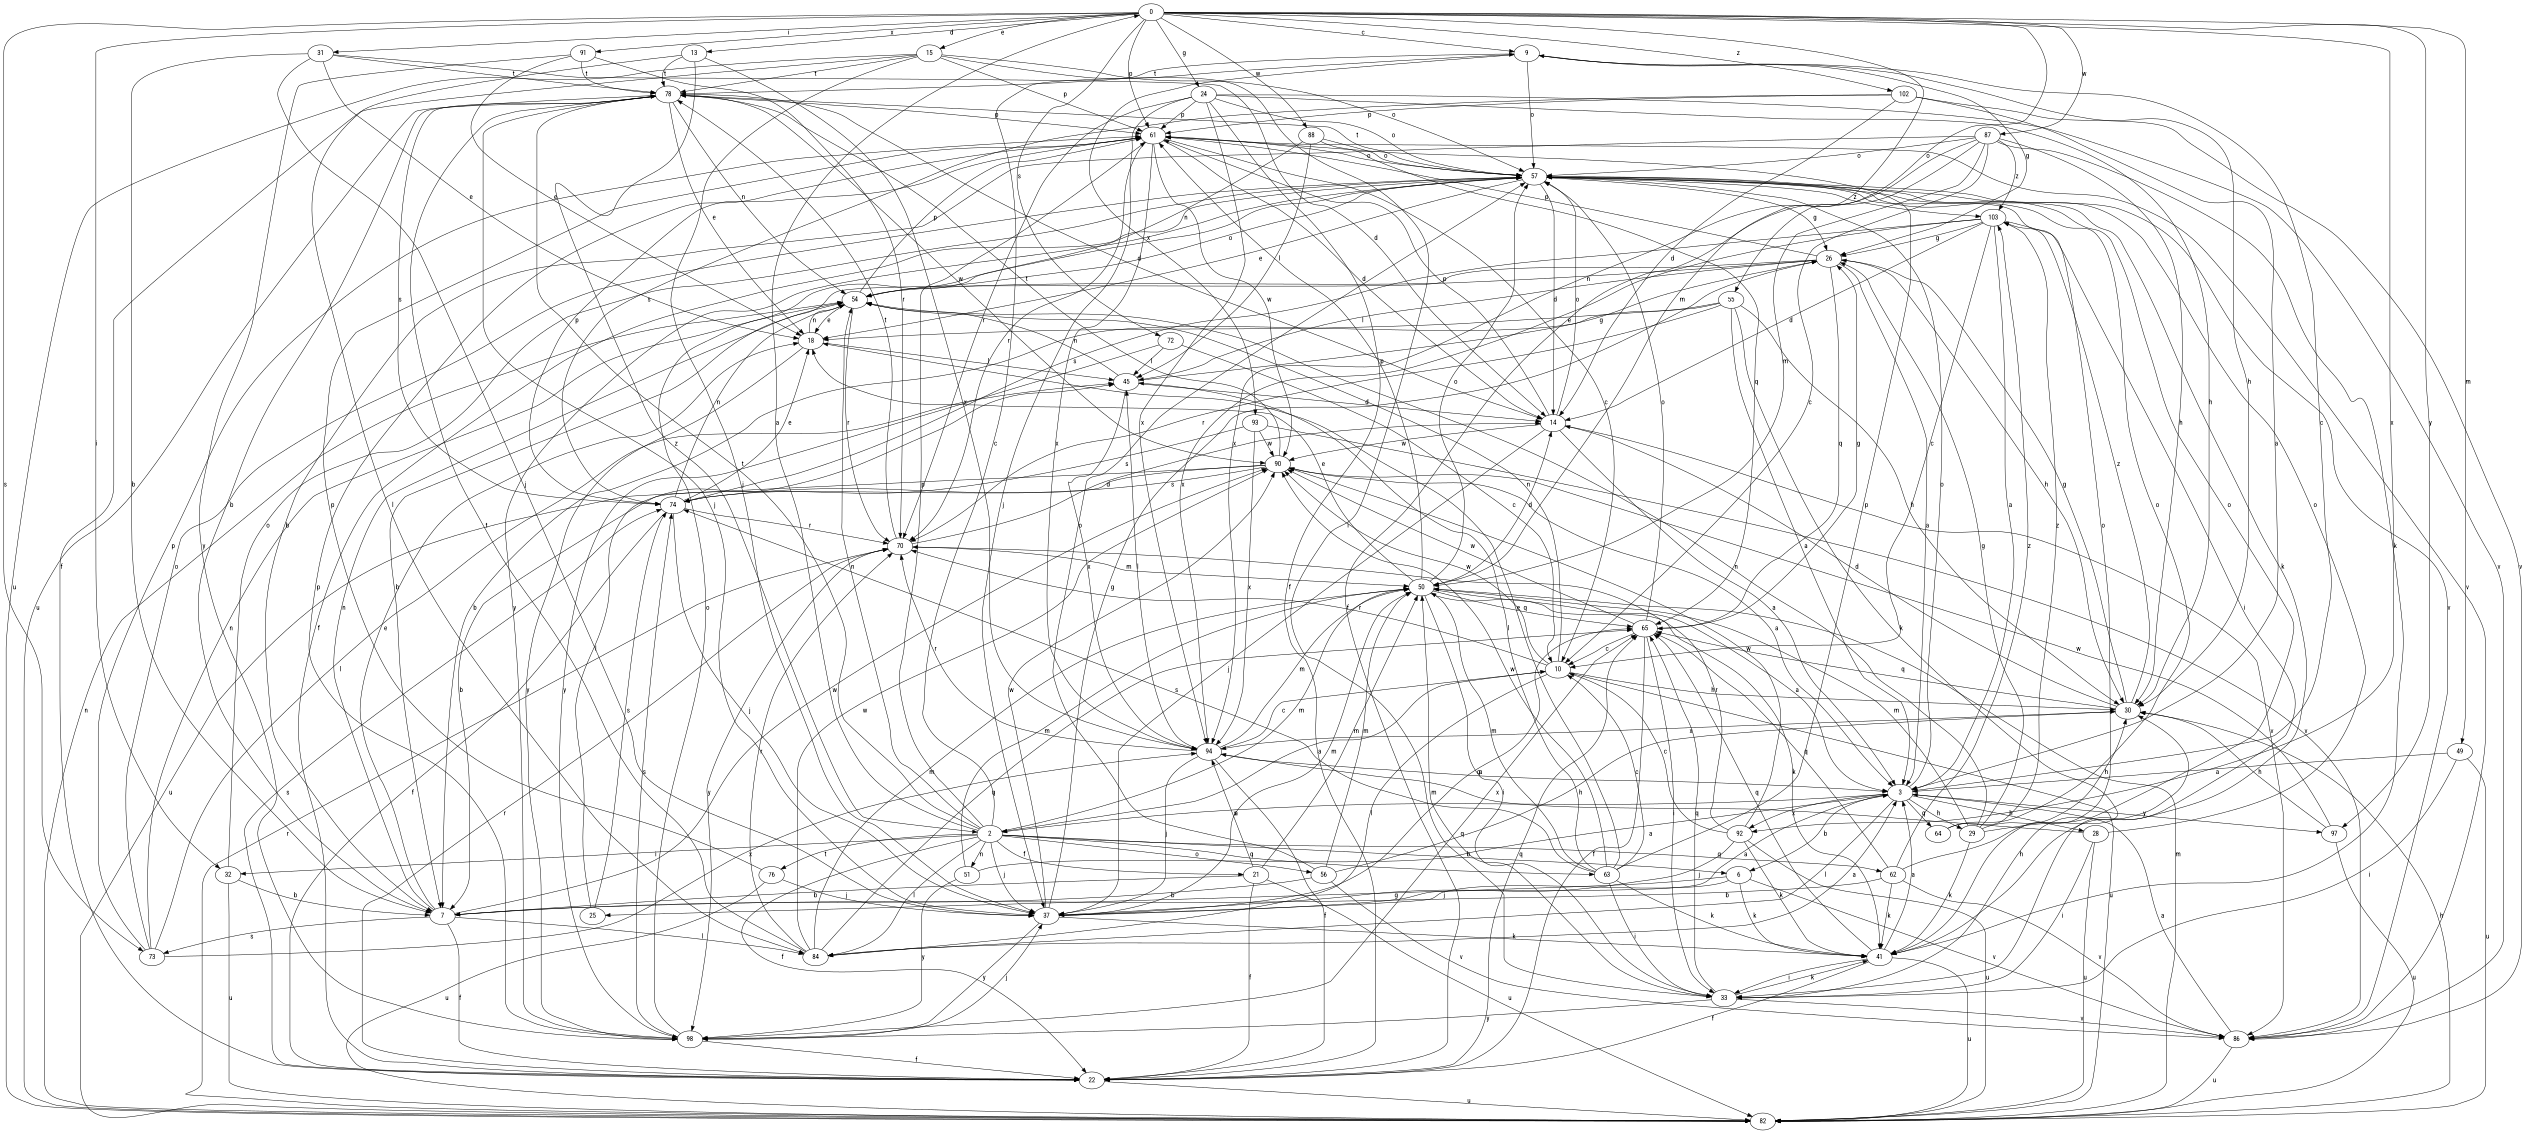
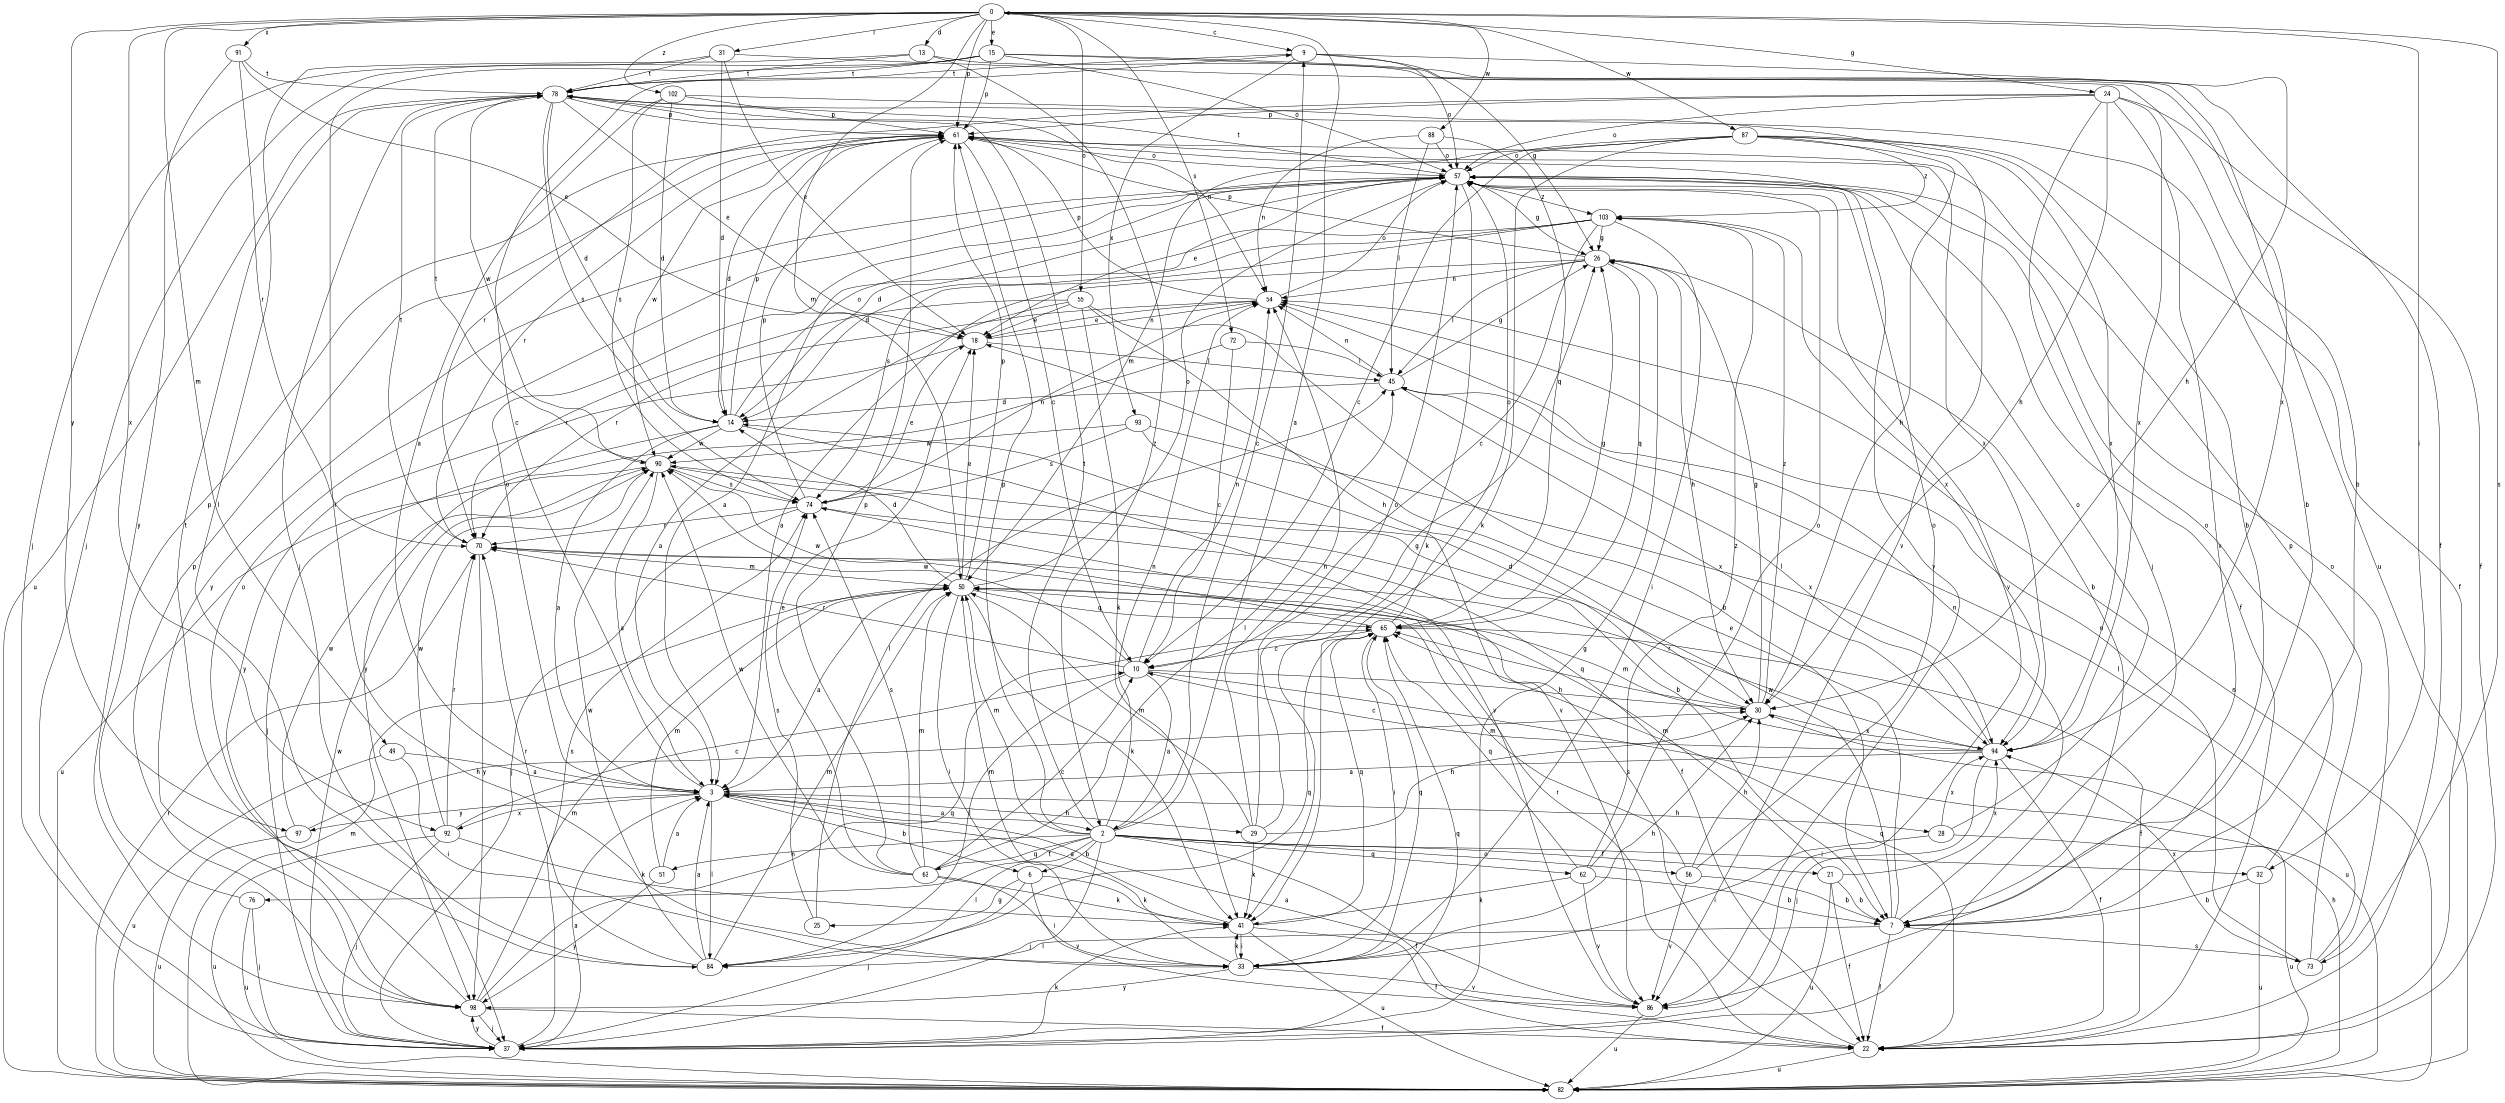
  strict digraph {
    fontname="Roboto Condensed"
    node [fontname="Roboto Condensed"]
    edge [fontname="Roboto Condensed"]
    0
    9
    13
    15
    24
    31
    32
    49
    50
    55
    61
    72
    73
    87
    88
    91
    92
    97
    102
    78
    57
    26
    30
    93
    2
    n26 [label=84]
    94
    22
    37
    82
    33
    86
    70
    7
    18
    14
    3
    41
    65
    90
    10
    45
    98
    54
    103
    74
    6
    21
    51
    56
    62
    63
    76
    25
    28
    29
-   64
    0 -> 9 [label=c]
    0 -> 13 [label=d]
    0 -> 15 [label=e]
    0 -> 24 [label=g]
    0 -> 31 [label=i]
    0 -> 32 [label=i]
    0 -> 49 [label=m]
    0 -> 50 [label=m]
    0 -> 55 [label=o]
    0 -> 61 [label=p]
    0 -> 72 [label=s]
    0 -> 73 [label=s]
    0 -> 87 [label=w]
    0 -> 88 [label=w]
    0 -> 91 [label=x]
    0 -> 92 [label=x]
    0 -> 97 [label=y]
    0 -> 102 [label=z]
    9 -> 78 [label=t]
    9 -> 57 [label=o]
    9 -> 26 [label=g]
    9 -> 30 [label=h]
    9 -> 93 [label=x]
    13 -> 78 [label=t]
    13 -> 2 [label=z]
    13 -> n26 [label=l]
    13 -> 94 [label=x]
    15 -> 61 [label=p]
    15 -> 78 [label=t]
    15 -> 57 [label=o]
    15 -> 22 [label=f]
    15 -> 37 [label=j]
    15 -> 82 [label=u]
    15 -> 33 [label=i]
    24 -> 61 [label=p]
    24 -> 57 [label=o]
    24 -> 30 [label=h]
    24 -> 94 [label=x]
    24 -> 22 [label=f]
    24 -> 37 [label=j]
    24 -> 86 [label=v]
    24 -> 70 [label=r]
    31 -> 78 [label=t]
    31 -> 37 [label=j]
    31 -> 7 [label=b]
    31 -> 18 [label=e]
    31 -> 14 [label=d]
    32 -> 57 [label=o]
    32 -> 82 [label=u]
    32 -> 7 [label=b]
    49 -> 82 [label=u]
    49 -> 33 [label=i]
    49 -> 3 [label=a]
    50 -> 61 [label=p]
    50 -> 57 [label=o]
    50 -> 33 [label=i]
    50 -> 18 [label=e]
    50 -> 14 [label=d]
    50 -> 3 [label=a]
    50 -> 41 [label=k]
    50 -> 65 [label=q]
    55 -> 30 [label=h]
    55 -> 70 [label=r]
    55 -> 7 [label=b]
    55 -> 18 [label=e]
    55 -> 3 [label=a]
    55 -> 41 [label=k]
    61 -> 57 [label=o]
    61 -> 94 [label=x]
    61 -> 86 [label=v]
    61 -> 70 [label=r]
    61 -> 14 [label=d]
    61 -> 90 [label=w]
    61 -> 10 [label=c]
    72 -> 10 [label=c]
    72 -> 45 [label=l]
    72 -> 98 [label=y]
    73 -> 61 [label=p]
    73 -> 57 [label=o]
    73 -> 94 [label=x]
    73 -> 45 [label=l]
    73 -> 54 [label=n]
    87 -> 50 [label=m]
    87 -> 57 [label=o]
    87 -> 30 [label=h]
    87 -> 94 [label=x]
    87 -> 22 [label=f]
    87 -> 7 [label=b]
    87 -> 41 [label=k]
    87 -> 10 [label=c]
    87 -> 103 [label=z]
    88 -> 57 [label=o]
    88 -> 65 [label=q]
    88 -> 45 [label=l]
    88 -> 54 [label=n]
    91 -> 78 [label=t]
    91 -> 70 [label=r]
    91 -> 18 [label=e]
    91 -> 98 [label=y]
    92 -> 37 [label=j]
    92 -> 82 [label=u]
    92 -> 70 [label=r]
    92 -> 41 [label=k]
    92 -> 90 [label=w]
    92 -> 10 [label=c]
    97 -> 30 [label=h]
    97 -> 82 [label=u]
    97 -> 90 [label=w]
    102 -> 61 [label=p]
    102 -> 86 [label=v]
    102 -> 14 [label=d]
    102 -> 3 [label=a]
    102 -> 74 [label=s]
    78 -> 61 [label=p]
    78 -> 37 [label=j]
    78 -> 82 [label=u]
    78 -> 7 [label=b]
    78 -> 18 [label=e]
    78 -> 14 [label=d]
    78 -> 90 [label=w]
    78 -> 54 [label=n]
    78 -> 74 [label=s]
    57 -> 78 [label=t]
    57 -> 26 [label=g]
    57 -> 22 [label=f]
    57 -> 86 [label=v]
    57 -> 18 [label=e]
    57 -> 14 [label=d]
    57 -> 41 [label=k]
    57 -> 98 [label=y]
    57 -> 103 [label=z]
    26 -> 61 [label=p]
    26 -> 30 [label=h]
    26 -> 7 [label=b]
    26 -> 3 [label=a]
    26 -> 65 [label=q]
    26 -> 45 [label=l]
    26 -> 54 [label=n]
    30 -> 26 [label=g]
    30 -> 94 [label=x]
    30 -> 14 [label=d]
    30 -> 65 [label=q]
    30 -> 103 [label=z]
    93 -> 94 [label=x]
    93 -> 86 [label=v]
    93 -> 90 [label=w]
    93 -> 74 [label=s]
    2 -> 0 [label=a]
    2 -> 9 [label=c]
    2 -> 32 [label=i]
    2 -> 50 [label=m]
    2 -> 61 [label=p]
    2 -> 78 [label=t]
    2 -> n26 [label=l]
    2 -> 22 [label=f]
    2 -> 37 [label=j]
    2 -> 54 [label=n]
    2 -> 6 [label=b]
    2 -> 21 [label=f]
    2 -> 51 [label=n]
    2 -> 56 [label=o]
    2 -> 62 [label=q]
    2 -> 63 [label=q]
    2 -> 76 [label=t]
    n26 -> 50 [label=m]
    n26 -> 78 [label=t]
    n26 -> 70 [label=r]
    n26 -> 3 [label=a]
    n26 -> 65 [label=q]
    n26 -> 90 [label=w]
    94 -> 50 [label=m]
    94 -> 22 [label=f]
    94 -> 37 [label=j]
    94 -> 70 [label=r]
    94 -> 3 [label=a]
    94 -> 10 [label=c]
    94 -> 45 [label=l]
    22 -> 82 [label=u]
    22 -> 70 [label=r]
    22 -> 65 [label=q]
    22 -> 74 [label=s]
    37 -> 50 [label=m]
    37 -> 26 [label=g]
    37 -> 3 [label=a]
    37 -> 41 [label=k]
    37 -> 65 [label=q]
    37 -> 90 [label=w]
    37 -> 98 [label=y]
    82 -> 50 [label=m]
    82 -> 30 [label=h]
    82 -> 70 [label=r]
    82 -> 54 [label=n]
    33 -> 50 [label=m]
    33 -> 30 [label=h]
    33 -> 86 [label=v]
    33 -> 41 [label=k]
    33 -> 65 [label=q]
    33 -> 98 [label=y]
    86 -> 82 [label=u]
    86 -> 3 [label=a]
    70 -> 50 [label=m]
    70 -> 78 [label=t]
-   70 -> 14 [label=d]
    70 -> 98 [label=y]
    7 -> 73 [label=s]
    7 -> n26 [label=l]
    7 -> 22 [label=f]
    7 -> 18 [label=e]
    7 -> 90 [label=w]
    7 -> 54 [label=n]
    18 -> 45 [label=l]
    18 -> 98 [label=y]
    18 -> 54 [label=n]
    14 -> 61 [label=p]
    14 -> 57 [label=o]
    14 -> 37 [label=j]
    14 -> 86 [label=v]
    14 -> 3 [label=a]
    14 -> 90 [label=w]
    3 -> 9 [label=c]
    3 -> 92 [label=x]
    3 -> 97 [label=y]
    3 -> 57 [label=o]
    3 -> 2 [label=a]
    3 -> n26 [label=l]
    3 -> 6 [label=b]
    3 -> 28 [label=h]
    3 -> 29 [label=h]
-   3 -> 64 [label=q]
    41 -> 22 [label=f]
    41 -> 82 [label=u]
    41 -> 33 [label=i]
    41 -> 3 [label=a]
    41 -> 65 [label=q]
    65 -> 57 [label=o]
    65 -> 26 [label=g]
    65 -> 22 [label=f]
    65 -> 33 [label=i]
    65 -> 90 [label=w]
    65 -> 10 [label=c]
    90 -> 78 [label=t]
    90 -> 82 [label=u]
    90 -> 7 [label=b]
    90 -> 3 [label=a]
    90 -> 74 [label=s]
    10 -> 30 [label=h]
    10 -> 2 [label=a]
    10 -> n26 [label=l]
    10 -> 82 [label=u]
    10 -> 70 [label=r]
    10 -> 90 [label=w]
    10 -> 54 [label=n]
    45 -> 26 [label=g]
    45 -> 94 [label=x]
    45 -> 14 [label=d]
    45 -> 54 [label=n]
    98 -> 61 [label=p]
    98 -> 57 [label=o]
    98 -> 22 [label=f]
    98 -> 37 [label=j]
    98 -> 65 [label=q]
    98 -> 74 [label=s]
    54 -> 61 [label=p]
    54 -> 57 [label=o]
    54 -> 70 [label=r]
    54 -> 18 [label=e]
    103 -> 26 [label=g]
    103 -> 94 [label=x]
    103 -> 33 [label=i]
    103 -> 14 [label=d]
    103 -> 3 [label=a]
    103 -> 10 [label=c]
    103 -> 74 [label=s]
    74 -> 61 [label=p]
    74 -> 22 [label=f]
    74 -> 37 [label=j]
    74 -> 70 [label=r]
    74 -> 18 [label=e]
    74 -> 54 [label=n]
    6 -> 37 [label=j]
    6 -> 86 [label=v]
    6 -> 41 [label=k]
    6 -> 25 [label=g]
    21 -> 50 [label=m]
    21 -> 94 [label=x]
    21 -> 22 [label=f]
    21 -> 82 [label=u]
    21 -> 7 [label=b]
    51 -> 50 [label=m]
    51 -> 3 [label=a]
    51 -> 98 [label=y]
    56 -> 50 [label=m]
    56 -> 57 [label=o]
    56 -> 30 [label=h]
    56 -> 86 [label=v]
    56 -> 7 [label=b]
    62 -> 57 [label=o]
    62 -> 86 [label=v]
    62 -> 7 [label=b]
    62 -> 41 [label=k]
    62 -> 65 [label=q]
    62 -> 103 [label=z]
    63 -> 50 [label=m]
    63 -> 61 [label=p]
    63 -> 33 [label=i]
    63 -> 18 [label=e]
    63 -> 41 [label=k]
    63 -> 90 [label=w]
    63 -> 10 [label=c]
    63 -> 45 [label=l]
    63 -> 74 [label=s]
    76 -> 61 [label=p]
    76 -> 37 [label=j]
    76 -> 82 [label=u]
    25 -> 45 [label=l]
    25 -> 74 [label=s]
    28 -> 57 [label=o]
    28 -> 94 [label=x]
    28 -> 82 [label=u]
    28 -> 33 [label=i]
    29 -> 50 [label=m]
    29 -> 57 [label=o]
    29 -> 26 [label=g]
    29 -> 30 [label=h]
    29 -> 41 [label=k]
    29 -> 54 [label=n]
-   64 -> 57 [label=o]
-   64 -> 103 [label=z]
  }
